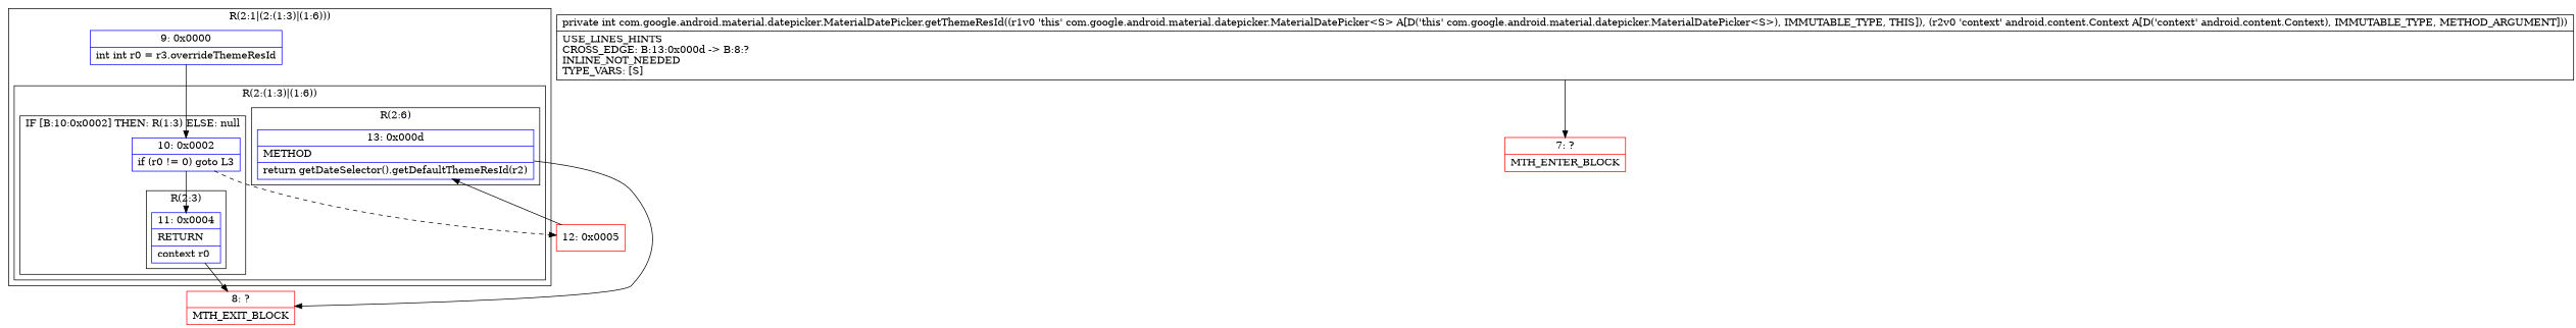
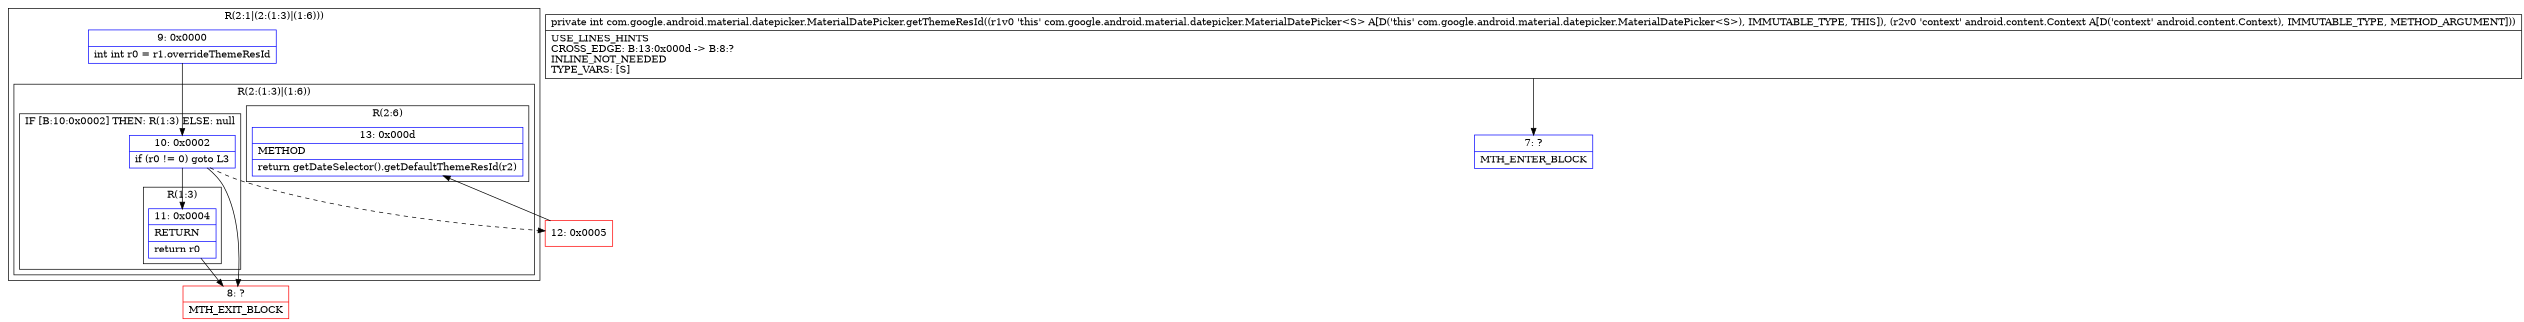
  digraph {
    node [color=blue shape=record]
-   n1 [label="{11\:\ 0x0004|RETURN\l|context r0\l}"]
+   n1 [label="{11\:\ 0x0004|RETURN\l|return r0\l}"]
    n2 [label="{10\:\ 0x0002|if (r0 != 0) goto L3\l}"]
    n3 [label="{13\:\ 0x000d|METHOD\l|return getDateSelector().getDefaultThemeResId(r2)\l}"]
-   n4 [label="{9\:\ 0x0000|int int r0 = r3.overrideThemeResId\l}"]
+   n4 [label="{9\:\ 0x0000|int int r0 = r1.overrideThemeResId\l}"]
    n5 [color=red label="{8\:\ ?|MTH_EXIT_BLOCK\l}"]
    n6 [color=red label="{12\:\ 0x0005}"]
-   n7 [color=red label="{7\:\ ?|MTH_ENTER_BLOCK\l}"]
+   n7 [label="{7\:\ ?|MTH_ENTER_BLOCK\l}"]
    n8 [label="{private int com.google.android.material.datepicker.MaterialDatePicker.getThemeResId((r1v0 'this' com.google.android.material.datepicker.MaterialDatePicker\<S\> A[D('this' com.google.android.material.datepicker.MaterialDatePicker\<S\>), IMMUTABLE_TYPE, THIS]), (r2v0 'context' android.content.Context A[D('context' android.content.Context), IMMUTABLE_TYPE, METHOD_ARGUMENT]))  | USE_LINES_HINTS\lCROSS_EDGE: B:13:0x000d \-\> B:8:?\lINLINE_NOT_NEEDED\lTYPE_VARS: [S]\l}" color=""]
    subgraph cluster_1 {
      label="R(2:1|(2:(1:3)|(1:6)))"
      n4
      subgraph cluster_2 {
        label="R(2:(1:3)|(1:6))"
        subgraph cluster_3 {
          label="IF [B:10:0x0002] THEN: R(1:3) ELSE: null"
          n2
          subgraph cluster_4 {
-           label="R(2:3)"
+           label="R(1:3)"
            n1
          }
        }
        subgraph cluster_5 {
          label="R(2:6)"
          n3
        }
      }
    }
    n1 -> n5
    n2 -> n1
    n2 -> n6 [style=dashed]
-   n3 -> n5
+   n2 -> n5
    n4 -> n2
    n6 -> n3
    n8 -> n7
  }
